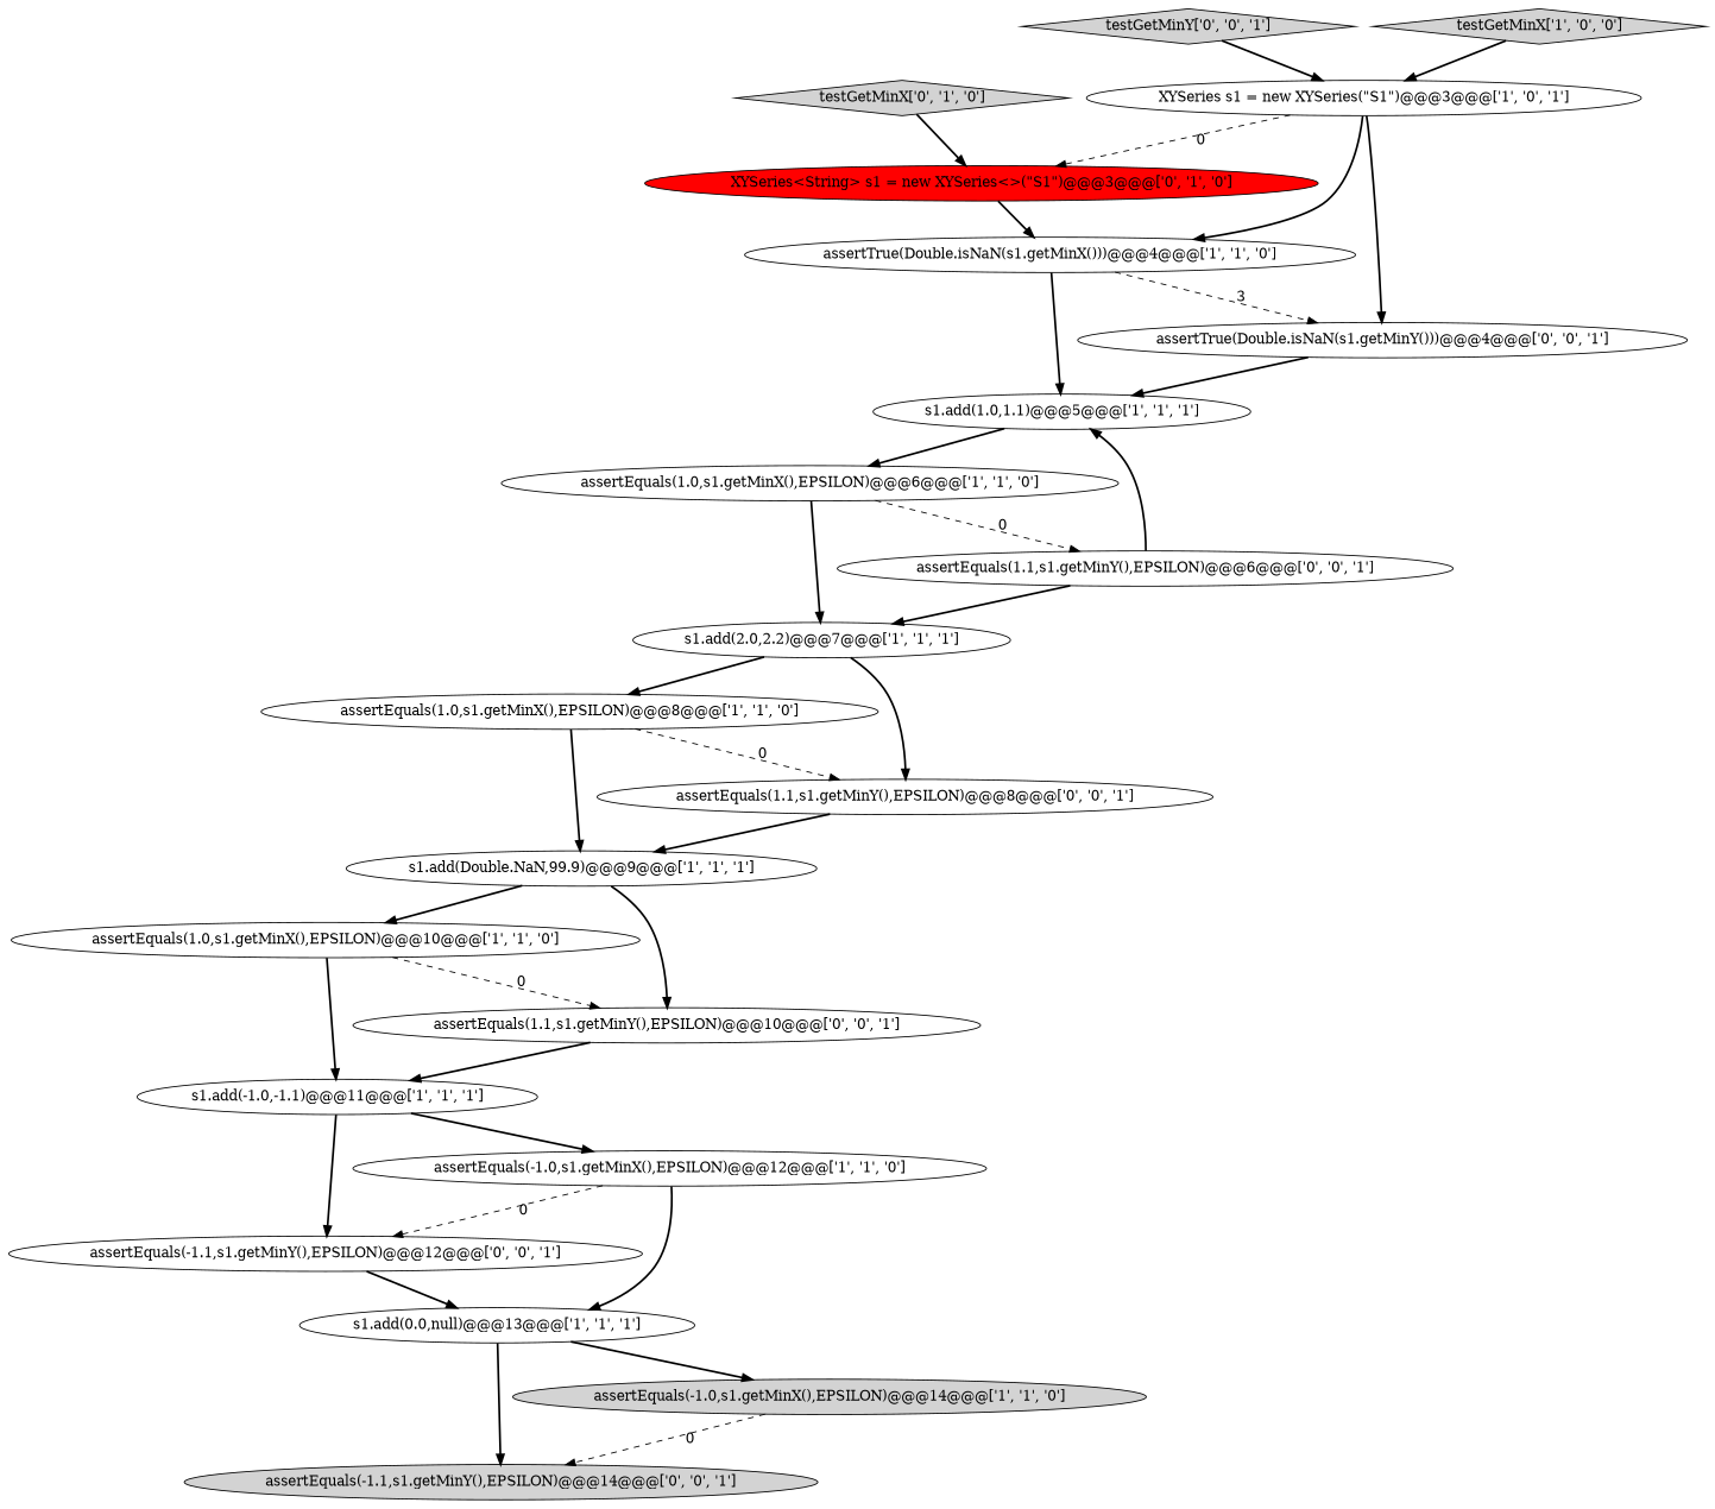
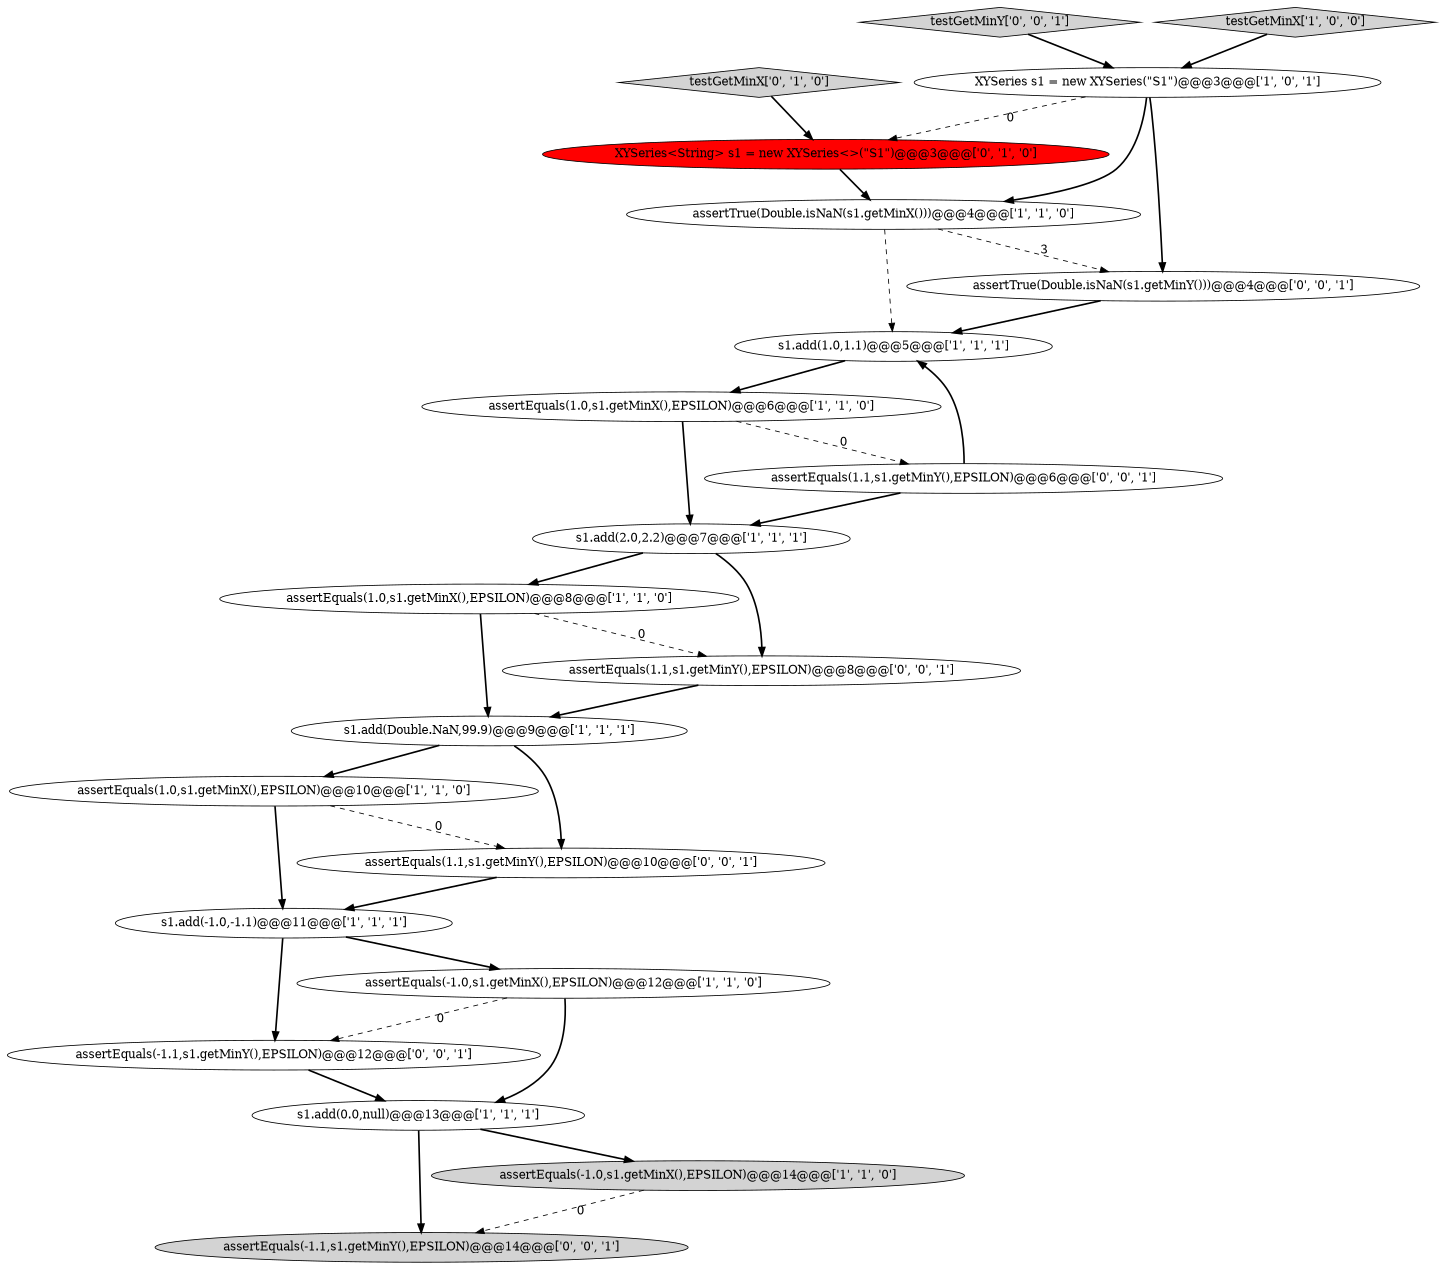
  digraph {
    node [fillcolor=white shape=ellipse style=filled]
    edge [style=bold]
    n1 [fillcolor=red label="XYSeries<String> s1 = new XYSeries<>(\"S1\")@@@3@@@['0', '1', '0']"]
    n2 [label="assertTrue(Double.isNaN(s1.getMinX()))@@@4@@@['1', '1', '0']"]
    n3 [label="s1.add(1.0,1.1)@@@5@@@['1', '1', '1']"]
    n4 [label="assertTrue(Double.isNaN(s1.getMinY()))@@@4@@@['0', '0', '1']"]
    n5 [label="s1.add(2.0,2.2)@@@7@@@['1', '1', '1']"]
    n6 [label="assertEquals(1.0,s1.getMinX(),EPSILON)@@@8@@@['1', '1', '0']"]
    n7 [label="assertEquals(1.1,s1.getMinY(),EPSILON)@@@8@@@['0', '0', '1']"]
    n8 [label="s1.add(Double.NaN,99.9)@@@9@@@['1', '1', '1']"]
    n9 [label="assertEquals(1.0,s1.getMinX(),EPSILON)@@@10@@@['1', '1', '0']"]
    n10 [label="assertEquals(1.1,s1.getMinY(),EPSILON)@@@10@@@['0', '0', '1']"]
    n11 [label="assertEquals(1.0,s1.getMinX(),EPSILON)@@@6@@@['1', '1', '0']"]
    n12 [label="assertEquals(1.1,s1.getMinY(),EPSILON)@@@6@@@['0', '0', '1']"]
    n13 [fillcolor=lightgray label="assertEquals(-1.1,s1.getMinY(),EPSILON)@@@14@@@['0', '0', '1']"]
    n14 [fillcolor=lightgray label="testGetMinY['0', '0', '1']" shape=diamond]
    n15 [label="XYSeries s1 = new XYSeries(\"S1\")@@@3@@@['1', '0', '1']"]
    n16 [label="s1.add(0.0,null)@@@13@@@['1', '1', '1']"]
    n17 [fillcolor=lightgray label="assertEquals(-1.0,s1.getMinX(),EPSILON)@@@14@@@['1', '1', '0']"]
    n18 [fillcolor=lightgray label="testGetMinX['0', '1', '0']" shape=diamond]
    n19 [label="s1.add(-1.0,-1.1)@@@11@@@['1', '1', '1']"]
    n20 [label="assertEquals(-1.1,s1.getMinY(),EPSILON)@@@12@@@['0', '0', '1']"]
    n21 [label="assertEquals(-1.0,s1.getMinX(),EPSILON)@@@12@@@['1', '1', '0']"]
    n22 [fillcolor=lightgray label="testGetMinX['1', '0', '0']" shape=diamond]
    n1 -> n2
-   n2 -> n3
+   n2 -> n3 [style=dashed]
    n2 -> n4 [label=3 style=dashed]
    n3 -> n11
    n4 -> n3
    n5 -> n6
    n5 -> n7
    n6 -> n7 [label=0 style=dashed]
    n6 -> n8
    n7 -> n8
    n8 -> n9
    n8 -> n10
    n9 -> n10 [label=0 style=dashed]
    n9 -> n19
    n10 -> n19
    n11 -> n5
    n11 -> n12 [label=0 style=dashed]
    n12 -> n3
    n12 -> n5
    n14 -> n15
    n15 -> n1 [label=0 style=dashed]
    n15 -> n2
    n15 -> n4
    n16 -> n13
    n16 -> n17
    n17 -> n13 [label=0 style=dashed]
    n18 -> n1
    n19 -> n20
    n19 -> n21
    n20 -> n16
    n21 -> n16
    n21 -> n20 [label=0 style=dashed]
    n22 -> n15
  }
